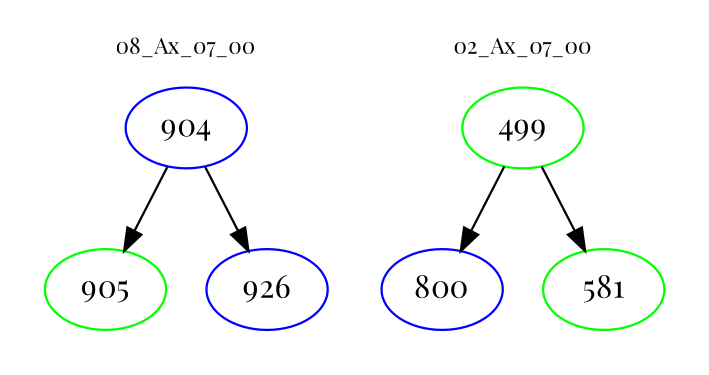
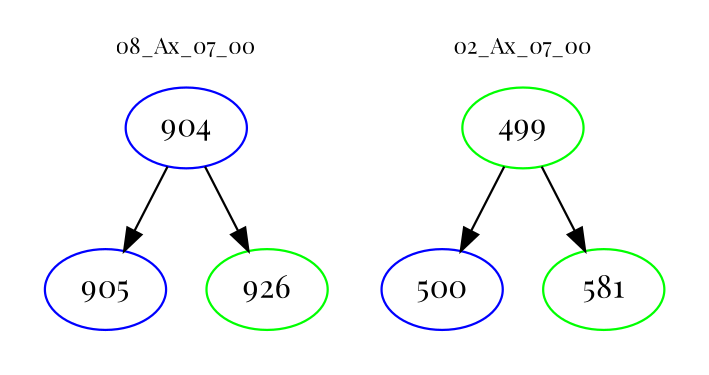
  digraph {
    fontname="Playfair Display"
    node [color=blue fontname="Playfair Display"]
    edge [color=black fontname="Playfair Display"]
    n1 [label=904]
-   n2 [color=green label=905]
-   n3 [label=926]
+   n2 [label=905]
+   n3 [color=green label=926]
    n4 [color=green label=499]
-   n5 [label=800]
+   n5 [label=500]
    n6 [color=green label=581]
    subgraph cluster_1 {
      color=white
      fontsize=10
      label="08_Ax_07_00"
      n1
      n2
      n3
    }
    subgraph cluster_2 {
      color=white
      fontsize=10
      label="02_Ax_07_00"
      n4
      n5
      n6
    }
    n1 -> n2
    n1 -> n3
    n4 -> n5
    n4 -> n6
  }
